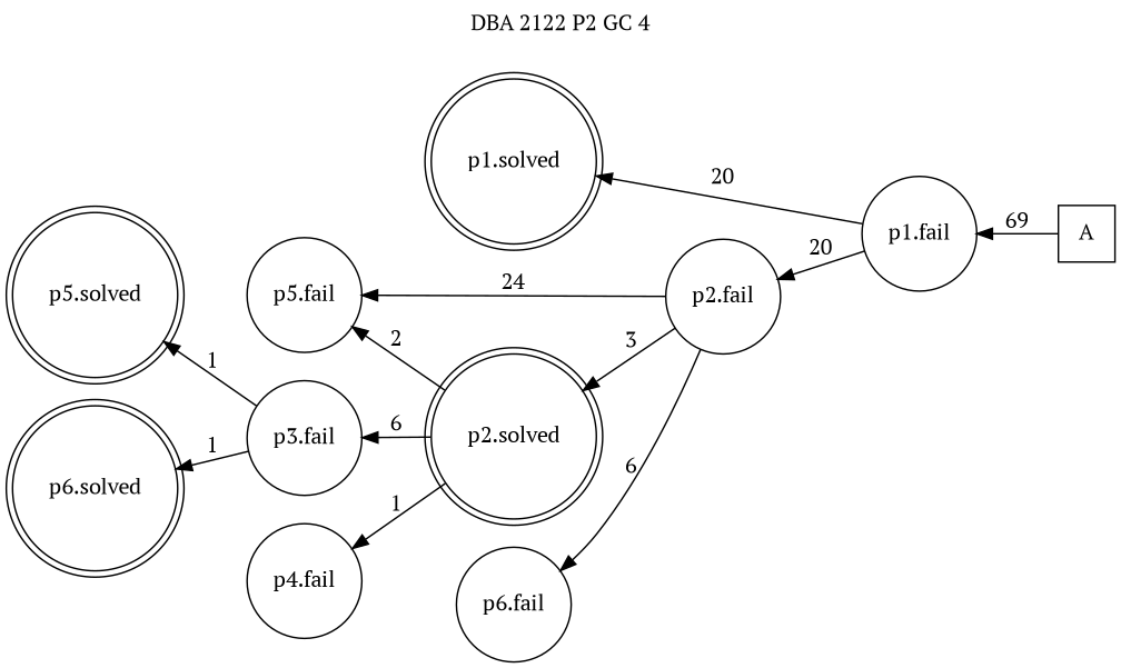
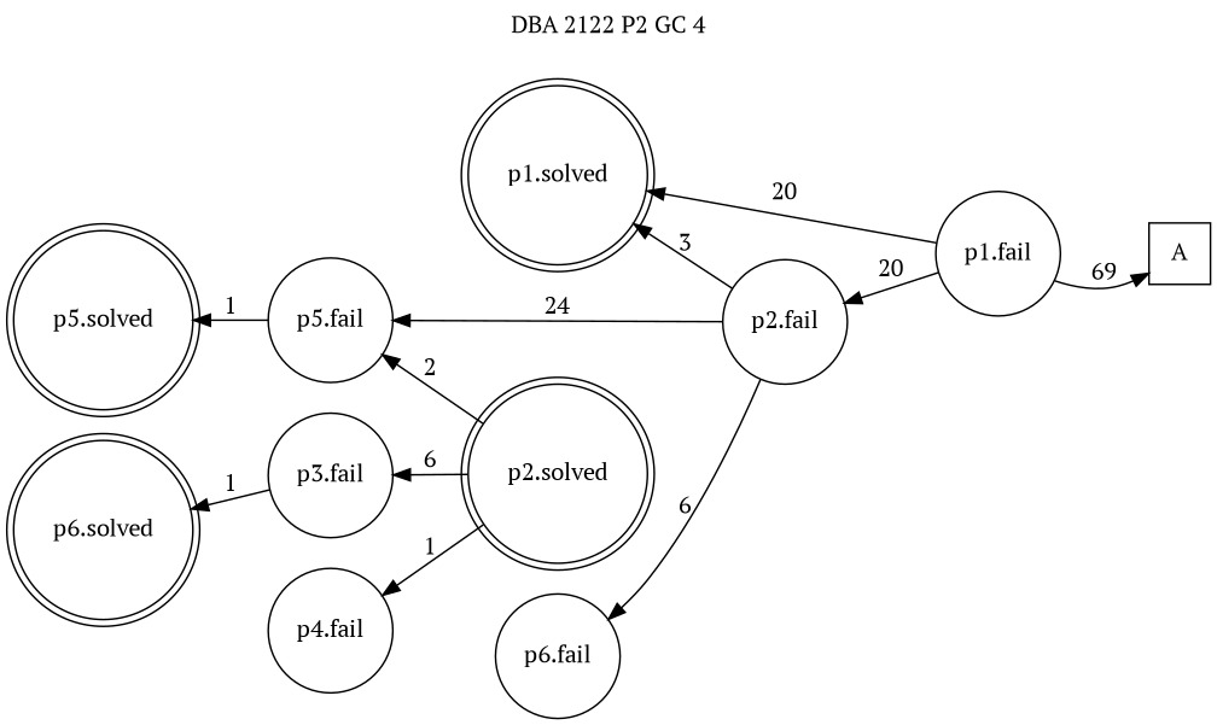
  digraph {
    fontname="PT Serif"
    label=" DBA 2122 P2 GC 4 "
    labelloc=tl
    rankdir=RL
    node [fontname="PT Serif" shape=circle]
    edge [fontname="PT Serif"]
    n1 [label=A shape=square]
    n2 [label="p1.fail"]
    n3 [label="p1.solved" shape=doublecircle]
    n4 [label="p2.fail"]
    n5 [label="p2.solved" shape=doublecircle]
    n6 [label="p5.fail"]
    n7 [label="p6.fail"]
    n8 [label="p3.fail"]
    n9 [label="p4.fail"]
    n10 [label="p5.solved" shape=doublecircle]
    n11 [label="p6.solved" shape=doublecircle]
-   n1 -> n2 [label=69]
+   n2 -> n1 [label=69]
    n2 -> n3 [label=20]
    n2 -> n4 [label=20]
-   n4 -> n5 [label=3]
+   n4 -> n3 [label=3]
    n4 -> n6 [label=24]
    n4 -> n7 [label=6]
    n5 -> n6 [label=2]
    n5 -> n8 [label=6]
    n5 -> n9 [label=1]
-   n8 -> n10 [label=1]
+   n6 -> n10 [label=1]
    n8 -> n11 [label=1]
  }
